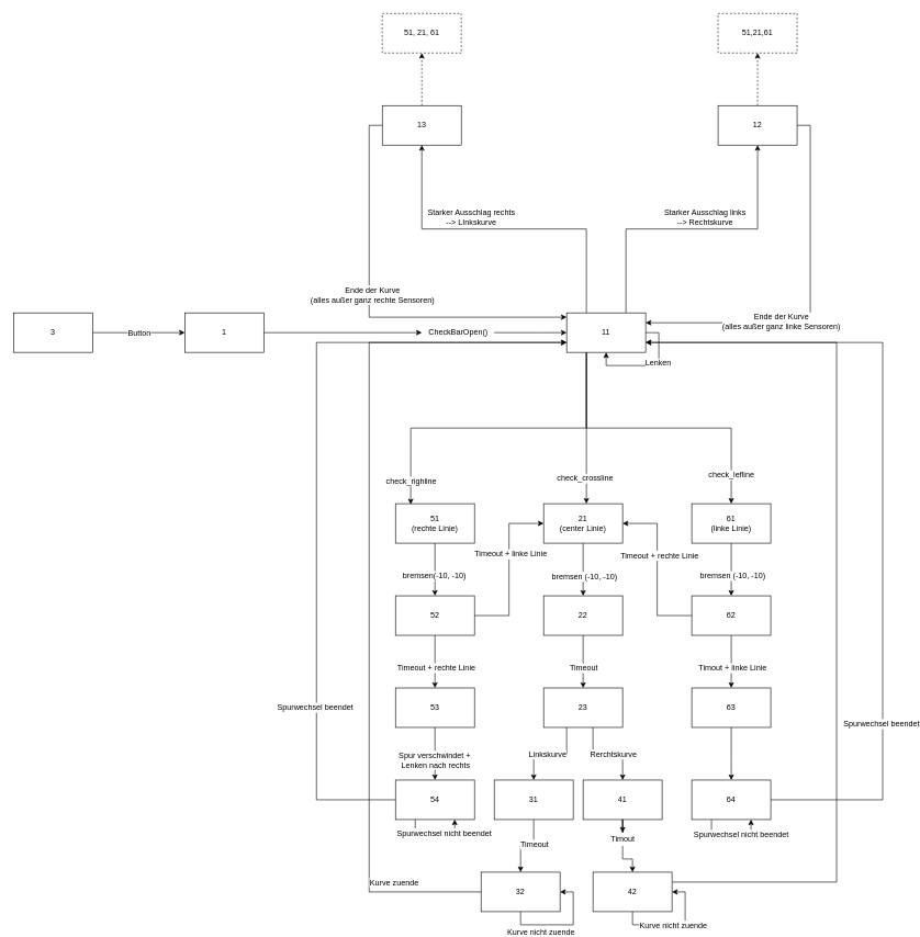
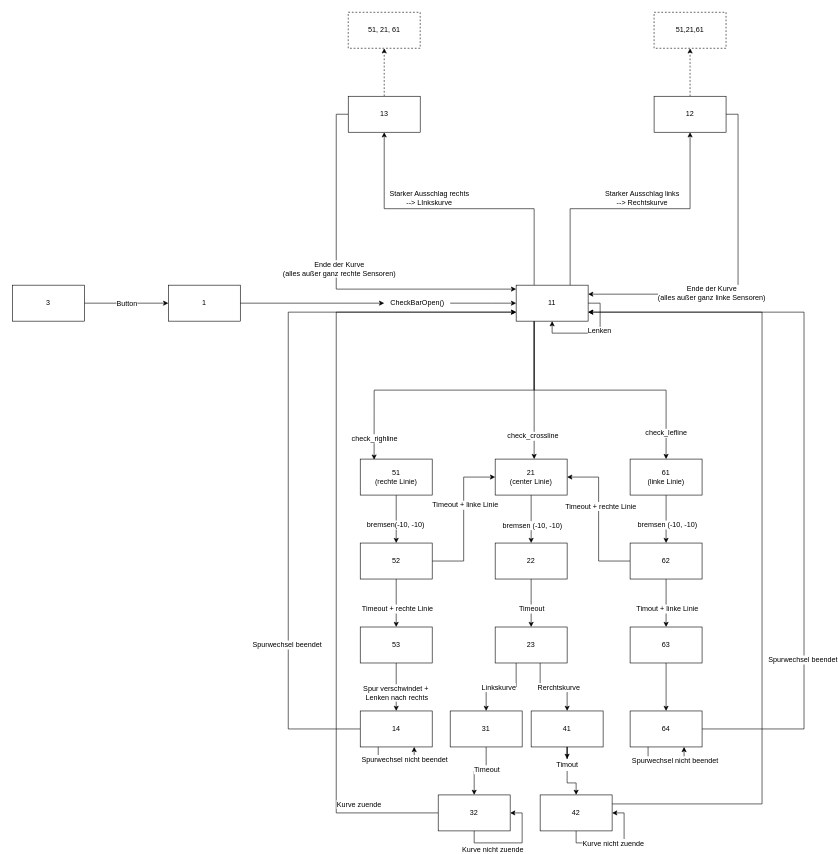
  <mxCell id="0" />
  <mxCell id="1" parent="0" />
  <mxCell id="2" value="" style="edgeStyle=orthogonalEdgeStyle;rounded=0;orthogonalLoop=1;jettySize=auto;html=1;" edge="1" parent="1" source="4" target="6"><mxGeometry relative="1" as="geometry"><Array as="points"><mxPoint x="220" y="505" /><mxPoint x="220" y="505" /></Array></mxGeometry></mxCell>
  <mxCell id="3" value="Button" style="text;html=1;align=center;verticalAlign=middle;resizable=0;points=[];;labelBackgroundColor=#ffffff;" vertex="1" connectable="0" parent="2"><mxGeometry x="0.25" y="-3" relative="1" as="geometry"><mxPoint x="-18" y="-3" as="offset" /></mxGeometry></mxCell>
  <mxCell id="4" value="3" style="rounded=0;whiteSpace=wrap;html=1;" vertex="1" parent="1"><mxGeometry x="20" y="475" width="120" height="60" as="geometry" /></mxCell>
  <mxCell id="5" value="" style="edgeStyle=orthogonalEdgeStyle;rounded=0;orthogonalLoop=1;jettySize=auto;html=1;" edge="1" parent="1" source="30" target="15"><mxGeometry relative="1" as="geometry"><Array as="points"><mxPoint x="820" y="505" /><mxPoint x="820" y="505" /></Array></mxGeometry></mxCell>
  <mxCell id="6" value="1" style="rounded=0;whiteSpace=wrap;html=1;" vertex="1" parent="1"><mxGeometry x="280" y="475" width="120" height="60" as="geometry" /></mxCell>
  <mxCell id="7" style="edgeStyle=orthogonalEdgeStyle;rounded=0;orthogonalLoop=1;jettySize=auto;html=1;exitX=0.25;exitY=0;exitDx=0;exitDy=0;entryX=0.5;entryY=1;entryDx=0;entryDy=0;" edge="1" parent="1" source="15" target="21"><mxGeometry relative="1" as="geometry" /></mxCell>
  <mxCell id="8" style="edgeStyle=orthogonalEdgeStyle;rounded=0;orthogonalLoop=1;jettySize=auto;html=1;exitX=0.75;exitY=0;exitDx=0;exitDy=0;entryX=0.5;entryY=1;entryDx=0;entryDy=0;" edge="1" parent="1" source="15" target="26"><mxGeometry relative="1" as="geometry" /></mxCell>
  <mxCell id="9" style="edgeStyle=orthogonalEdgeStyle;rounded=0;orthogonalLoop=1;jettySize=auto;html=1;exitX=0.25;exitY=1;exitDx=0;exitDy=0;entryX=0.193;entryY=0.017;entryDx=0;entryDy=0;entryPerimeter=0;" edge="1" parent="1" source="15" target="55"><mxGeometry relative="1" as="geometry" /></mxCell>
  <mxCell id="10" value="check_righline" style="text;html=1;align=center;verticalAlign=middle;resizable=0;points=[];;labelBackgroundColor=#ffffff;" vertex="1" connectable="0" parent="9"><mxGeometry x="0.857" relative="1" as="geometry"><mxPoint as="offset" /></mxGeometry></mxCell>
  <mxCell id="11" style="edgeStyle=orthogonalEdgeStyle;rounded=0;orthogonalLoop=1;jettySize=auto;html=1;exitX=0.25;exitY=1;exitDx=0;exitDy=0;" edge="1" parent="1" source="15" target="34"><mxGeometry relative="1" as="geometry"><Array as="points"><mxPoint x="890" y="675" /><mxPoint x="890" y="675" /></Array></mxGeometry></mxCell>
  <mxCell id="12" value="check_crossline" style="text;html=1;align=center;verticalAlign=middle;resizable=0;points=[];;labelBackgroundColor=#ffffff;" vertex="1" connectable="0" parent="11"><mxGeometry x="0.664" y="-3" relative="1" as="geometry"><mxPoint as="offset" /></mxGeometry></mxCell>
  <mxCell id="13" style="edgeStyle=orthogonalEdgeStyle;rounded=0;orthogonalLoop=1;jettySize=auto;html=1;exitX=0.25;exitY=1;exitDx=0;exitDy=0;" edge="1" parent="1" source="15" target="69"><mxGeometry relative="1" as="geometry" /></mxCell>
  <mxCell id="14" value="check_lefline" style="text;html=1;align=center;verticalAlign=middle;resizable=0;points=[];;labelBackgroundColor=#ffffff;" vertex="1" connectable="0" parent="13"><mxGeometry x="0.806" y="-1" relative="1" as="geometry"><mxPoint as="offset" /></mxGeometry></mxCell>
  <mxCell id="15" value="11" style="rounded=0;whiteSpace=wrap;html=1;" vertex="1" parent="1"><mxGeometry x="860" y="475" width="120" height="60" as="geometry" /></mxCell>
  <mxCell id="16" style="edgeStyle=orthogonalEdgeStyle;rounded=0;orthogonalLoop=1;jettySize=auto;html=1;exitX=1;exitY=0.5;exitDx=0;exitDy=0;" edge="1" parent="1" source="15" target="15"><mxGeometry relative="1" as="geometry" /></mxCell>
  <mxCell id="17" value="Lenken" style="text;html=1;align=center;verticalAlign=middle;resizable=0;points=[];;labelBackgroundColor=#ffffff;" vertex="1" connectable="0" parent="16"><mxGeometry x="-0.224" y="-2" relative="1" as="geometry"><mxPoint as="offset" /></mxGeometry></mxCell>
  <mxCell id="18" style="edgeStyle=orthogonalEdgeStyle;rounded=0;orthogonalLoop=1;jettySize=auto;html=1;exitX=0;exitY=0.5;exitDx=0;exitDy=0;entryX=0;entryY=0.11;entryDx=0;entryDy=0;entryPerimeter=0;" edge="1" parent="1" source="21" target="15"><mxGeometry relative="1" as="geometry" /></mxCell>
  <mxCell id="19" value="Ende der Kurve&lt;br&gt;(alles außer ganz rechte Sensoren)" style="text;html=1;align=center;verticalAlign=middle;resizable=0;points=[];;labelBackgroundColor=#ffffff;" vertex="1" connectable="0" parent="18"><mxGeometry x="-0.095" y="4" relative="1" as="geometry"><mxPoint as="offset" /></mxGeometry></mxCell>
  <mxCell id="20" value="" style="edgeStyle=orthogonalEdgeStyle;rounded=0;orthogonalLoop=1;jettySize=auto;html=1;dashed=1;" edge="1" parent="1" source="21" target="22"><mxGeometry relative="1" as="geometry" /></mxCell>
  <mxCell id="21" value="13" style="rounded=0;whiteSpace=wrap;html=1;" vertex="1" parent="1"><mxGeometry x="580" y="160" width="120" height="60" as="geometry" /></mxCell>
  <mxCell id="22" value="51, 21, 61" style="rounded=0;whiteSpace=wrap;html=1;dashed=1;" vertex="1" parent="1"><mxGeometry x="580" y="20" width="120" height="60" as="geometry" /></mxCell>
  <mxCell id="23" style="edgeStyle=orthogonalEdgeStyle;rounded=0;orthogonalLoop=1;jettySize=auto;html=1;exitX=1;exitY=0.5;exitDx=0;exitDy=0;entryX=1;entryY=0.25;entryDx=0;entryDy=0;" edge="1" parent="1" source="26" target="15"><mxGeometry relative="1" as="geometry" /></mxCell>
  <mxCell id="24" value="Ende der Kurve&lt;br&gt;(alles außer ganz linke Sensoren)" style="text;html=1;align=center;verticalAlign=middle;resizable=0;points=[];;labelBackgroundColor=#ffffff;" vertex="1" connectable="0" parent="23"><mxGeometry x="0.281" y="-2" relative="1" as="geometry"><mxPoint as="offset" /></mxGeometry></mxCell>
  <mxCell id="25" value="" style="edgeStyle=orthogonalEdgeStyle;rounded=0;orthogonalLoop=1;jettySize=auto;html=1;dashed=1;" edge="1" parent="1" source="26" target="27"><mxGeometry relative="1" as="geometry" /></mxCell>
  <mxCell id="26" value="12" style="rounded=0;whiteSpace=wrap;html=1;" vertex="1" parent="1"><mxGeometry x="1090" y="160" width="120" height="60" as="geometry" /></mxCell>
  <mxCell id="27" value="51,21,61" style="rounded=0;whiteSpace=wrap;html=1;dashed=1;" vertex="1" parent="1"><mxGeometry x="1090" y="20" width="120" height="60" as="geometry" /></mxCell>
  <mxCell id="28" value="Starker Ausschlag rechts&lt;br&gt;--&amp;gt; LInkskurve" style="text;html=1;align=center;verticalAlign=middle;resizable=0;points=[];;autosize=1;" vertex="1" parent="1"><mxGeometry x="640" y="315" width="150" height="30" as="geometry" /></mxCell>
  <mxCell id="29" value="Starker Ausschlag links&lt;br&gt;--&amp;gt; Rechtskurve" style="text;html=1;align=center;verticalAlign=middle;resizable=0;points=[];;autosize=1;" vertex="1" parent="1"><mxGeometry x="1000" y="315" width="140" height="30" as="geometry" /></mxCell>
  <mxCell id="30" value="CheckBarOpen()" style="text;html=1;align=center;verticalAlign=middle;resizable=0;points=[];;autosize=1;" vertex="1" parent="1"><mxGeometry x="640" y="495" width="110" height="20" as="geometry" /></mxCell>
  <mxCell id="31" value="" style="edgeStyle=orthogonalEdgeStyle;rounded=0;orthogonalLoop=1;jettySize=auto;html=1;" edge="1" parent="1" source="6" target="30"><mxGeometry relative="1" as="geometry"><mxPoint x="530" y="505" as="sourcePoint" /><mxPoint x="860" y="505" as="targetPoint" /><Array as="points" /></mxGeometry></mxCell>
  <mxCell id="32" value="" style="edgeStyle=orthogonalEdgeStyle;rounded=0;orthogonalLoop=1;jettySize=auto;html=1;" edge="1" parent="1" source="34" target="37"><mxGeometry relative="1" as="geometry"><Array as="points"><mxPoint x="885" y="875" /><mxPoint x="885" y="875" /></Array></mxGeometry></mxCell>
  <mxCell id="33" value="bremsen (-10, -10)" style="text;html=1;align=center;verticalAlign=middle;resizable=0;points=[];;labelBackgroundColor=#ffffff;" vertex="1" connectable="0" parent="32"><mxGeometry x="0.25" y="1" relative="1" as="geometry"><mxPoint as="offset" /></mxGeometry></mxCell>
  <mxCell id="34" value="21&lt;br&gt;(center Linie)" style="rounded=0;whiteSpace=wrap;html=1;" vertex="1" parent="1"><mxGeometry x="825" y="765" width="120" height="60" as="geometry" /></mxCell>
  <mxCell id="35" value="" style="edgeStyle=orthogonalEdgeStyle;rounded=0;orthogonalLoop=1;jettySize=auto;html=1;" edge="1" parent="1" source="37" target="42"><mxGeometry relative="1" as="geometry" /></mxCell>
  <mxCell id="36" value="Timeout" style="text;html=1;align=center;verticalAlign=middle;resizable=0;points=[];;labelBackgroundColor=#ffffff;" vertex="1" connectable="0" parent="35"><mxGeometry x="0.215" relative="1" as="geometry"><mxPoint as="offset" /></mxGeometry></mxCell>
  <mxCell id="37" value="22" style="rounded=0;whiteSpace=wrap;html=1;" vertex="1" parent="1"><mxGeometry x="825" y="905" width="120" height="60" as="geometry" /></mxCell>
  <mxCell id="38" value="" style="edgeStyle=orthogonalEdgeStyle;rounded=0;orthogonalLoop=1;jettySize=auto;html=1;" edge="1" parent="1" source="42" target="49"><mxGeometry relative="1" as="geometry"><Array as="points"><mxPoint x="860" y="1145" /><mxPoint x="810" y="1145" /></Array></mxGeometry></mxCell>
  <mxCell id="39" value="Linkskurve" style="text;html=1;align=center;verticalAlign=middle;resizable=0;points=[];;labelBackgroundColor=#ffffff;" vertex="1" connectable="0" parent="38"><mxGeometry x="-0.385" y="-8" relative="1" as="geometry"><mxPoint x="-30" y="8" as="offset" /></mxGeometry></mxCell>
  <mxCell id="40" value="" style="edgeStyle=orthogonalEdgeStyle;rounded=0;orthogonalLoop=1;jettySize=auto;html=1;" edge="1" parent="1" source="42" target="44"><mxGeometry relative="1" as="geometry"><Array as="points"><mxPoint x="900" y="1145" /><mxPoint x="945" y="1145" /></Array></mxGeometry></mxCell>
  <mxCell id="41" value="Rerchtskurve" style="text;html=1;align=center;verticalAlign=middle;resizable=0;points=[];;labelBackgroundColor=#ffffff;" vertex="1" connectable="0" parent="40"><mxGeometry x="-0.36" y="12" relative="1" as="geometry"><mxPoint x="30" y="12" as="offset" /></mxGeometry></mxCell>
  <mxCell id="42" value="23" style="rounded=0;whiteSpace=wrap;html=1;" vertex="1" parent="1"><mxGeometry x="825" y="1045" width="120" height="60" as="geometry" /></mxCell>
  <mxCell id="43" value="" style="edgeStyle=orthogonalEdgeStyle;rounded=0;orthogonalLoop=1;jettySize=auto;html=1;" edge="1" parent="1" source="82" target="46"><mxGeometry relative="1" as="geometry" /></mxCell>
  <mxCell id="44" value="41" style="rounded=0;whiteSpace=wrap;html=1;" vertex="1" parent="1"><mxGeometry x="885" y="1185" width="120" height="60" as="geometry" /></mxCell>
  <mxCell id="45" style="edgeStyle=orthogonalEdgeStyle;rounded=0;orthogonalLoop=1;jettySize=auto;html=1;exitX=1;exitY=0.25;exitDx=0;exitDy=0;entryX=1;entryY=0.75;entryDx=0;entryDy=0;" edge="1" parent="1" source="46" target="15"><mxGeometry relative="1" as="geometry"><Array as="points"><mxPoint x="1270" y="1340" /><mxPoint x="1270" y="520" /></Array></mxGeometry></mxCell>
  <mxCell id="46" value="42" style="rounded=0;whiteSpace=wrap;html=1;" vertex="1" parent="1"><mxGeometry x="900" y="1325" width="120" height="60" as="geometry" /></mxCell>
  <mxCell id="47" value="" style="edgeStyle=orthogonalEdgeStyle;rounded=0;orthogonalLoop=1;jettySize=auto;html=1;" edge="1" parent="1" source="49" target="52"><mxGeometry relative="1" as="geometry" /></mxCell>
  <mxCell id="48" value="Timeout" style="text;html=1;align=center;verticalAlign=middle;resizable=0;points=[];;labelBackgroundColor=#ffffff;" vertex="1" connectable="0" parent="47"><mxGeometry x="-0.26" relative="1" as="geometry"><mxPoint as="offset" /></mxGeometry></mxCell>
  <mxCell id="49" value="31" style="rounded=0;whiteSpace=wrap;html=1;" vertex="1" parent="1"><mxGeometry x="750" y="1185" width="120" height="60" as="geometry" /></mxCell>
  <mxCell id="50" style="edgeStyle=orthogonalEdgeStyle;rounded=0;orthogonalLoop=1;jettySize=auto;html=1;exitX=0;exitY=0.5;exitDx=0;exitDy=0;entryX=0;entryY=0.75;entryDx=0;entryDy=0;" edge="1" parent="1" source="52" target="15"><mxGeometry relative="1" as="geometry"><Array as="points"><mxPoint x="560" y="1355" /><mxPoint x="560" y="520" /></Array></mxGeometry></mxCell>
  <mxCell id="51" value="Kurve zuende" style="text;html=1;align=center;verticalAlign=middle;resizable=0;points=[];;labelBackgroundColor=#ffffff;" vertex="1" connectable="0" parent="50"><mxGeometry x="-0.716" y="-37" relative="1" as="geometry"><mxPoint as="offset" /></mxGeometry></mxCell>
  <mxCell id="52" value="32" style="rounded=0;whiteSpace=wrap;html=1;" vertex="1" parent="1"><mxGeometry x="730" y="1325" width="120" height="60" as="geometry" /></mxCell>
  <mxCell id="53" value="" style="edgeStyle=orthogonalEdgeStyle;rounded=0;orthogonalLoop=1;jettySize=auto;html=1;" edge="1" parent="1" source="55" target="60"><mxGeometry relative="1" as="geometry"><Array as="points"><mxPoint x="660" y="875" /><mxPoint x="660" y="875" /></Array></mxGeometry></mxCell>
  <mxCell id="54" value="bremsen(-10, -10)" style="text;html=1;align=center;verticalAlign=middle;resizable=0;points=[];;labelBackgroundColor=#ffffff;" vertex="1" connectable="0" parent="53"><mxGeometry x="0.25" y="-2" relative="1" as="geometry"><mxPoint y="-1" as="offset" /></mxGeometry></mxCell>
  <mxCell id="55" value="51&lt;br&gt;(rechte Linie)" style="rounded=0;whiteSpace=wrap;html=1;" vertex="1" parent="1"><mxGeometry x="600" y="765" width="120" height="60" as="geometry" /></mxCell>
  <mxCell id="56" value="" style="edgeStyle=orthogonalEdgeStyle;rounded=0;orthogonalLoop=1;jettySize=auto;html=1;" edge="1" parent="1" source="60" target="63"><mxGeometry relative="1" as="geometry" /></mxCell>
  <mxCell id="57" value="Timeout + rechte Linie" style="text;html=1;align=center;verticalAlign=middle;resizable=0;points=[];;labelBackgroundColor=#ffffff;" vertex="1" connectable="0" parent="56"><mxGeometry x="0.225" y="1" relative="1" as="geometry"><mxPoint as="offset" /></mxGeometry></mxCell>
  <mxCell id="58" style="edgeStyle=orthogonalEdgeStyle;rounded=0;orthogonalLoop=1;jettySize=auto;html=1;exitX=1;exitY=0.5;exitDx=0;exitDy=0;entryX=0;entryY=0.5;entryDx=0;entryDy=0;" edge="1" parent="1" source="60" target="34"><mxGeometry relative="1" as="geometry" /></mxCell>
  <mxCell id="59" value="Timeout + linke Linie" style="text;html=1;align=center;verticalAlign=middle;resizable=0;points=[];;labelBackgroundColor=#ffffff;" vertex="1" connectable="0" parent="58"><mxGeometry x="0.192" y="-2" relative="1" as="geometry"><mxPoint as="offset" /></mxGeometry></mxCell>
  <mxCell id="60" value="52" style="rounded=0;whiteSpace=wrap;html=1;" vertex="1" parent="1"><mxGeometry x="600" y="905" width="120" height="60" as="geometry" /></mxCell>
  <mxCell id="61" value="" style="edgeStyle=orthogonalEdgeStyle;rounded=0;orthogonalLoop=1;jettySize=auto;html=1;" edge="1" parent="1" source="63" target="66"><mxGeometry relative="1" as="geometry"><Array as="points"><mxPoint x="660" y="1135" /><mxPoint x="660" y="1135" /></Array></mxGeometry></mxCell>
  <mxCell id="62" value="Spur verschwindet +&amp;nbsp;&lt;br&gt;Lenken nach rechts" style="text;html=1;align=center;verticalAlign=middle;resizable=0;points=[];;labelBackgroundColor=#ffffff;" vertex="1" connectable="0" parent="61"><mxGeometry x="0.22" relative="1" as="geometry"><mxPoint as="offset" /></mxGeometry></mxCell>
  <mxCell id="63" value="53" style="rounded=0;whiteSpace=wrap;html=1;" vertex="1" parent="1"><mxGeometry x="600" y="1045" width="120" height="60" as="geometry" /></mxCell>
  <mxCell id="64" style="edgeStyle=orthogonalEdgeStyle;rounded=0;orthogonalLoop=1;jettySize=auto;html=1;exitX=0;exitY=0.5;exitDx=0;exitDy=0;entryX=0;entryY=0.75;entryDx=0;entryDy=0;" edge="1" parent="1" source="66" target="15"><mxGeometry relative="1" as="geometry"><Array as="points"><mxPoint x="480" y="1215" /><mxPoint x="480" y="520" /></Array></mxGeometry></mxCell>
  <mxCell id="65" value="Spurwechsel beendet" style="text;html=1;align=center;verticalAlign=middle;resizable=0;points=[];;labelBackgroundColor=#ffffff;" vertex="1" connectable="0" parent="64"><mxGeometry x="-0.563" y="3" relative="1" as="geometry"><mxPoint as="offset" /></mxGeometry></mxCell>
- <mxCell id="66" value="54" style="rounded=0;whiteSpace=wrap;html=1;" vertex="1" parent="1"><mxGeometry x="600" y="1185" width="120" height="60" as="geometry" /></mxCell>
+ <mxCell id="66" value="14" style="rounded=0;whiteSpace=wrap;html=1;" vertex="1" parent="1"><mxGeometry x="600" y="1185" width="120" height="60" as="geometry" /></mxCell>
  <mxCell id="67" value="" style="edgeStyle=orthogonalEdgeStyle;rounded=0;orthogonalLoop=1;jettySize=auto;html=1;" edge="1" parent="1" source="69" target="74"><mxGeometry relative="1" as="geometry" /></mxCell>
  <mxCell id="68" value="bremsen (-10, -10)" style="text;html=1;align=center;verticalAlign=middle;resizable=0;points=[];;labelBackgroundColor=#ffffff;" vertex="1" connectable="0" parent="67"><mxGeometry x="0.225" y="1" relative="1" as="geometry"><mxPoint as="offset" /></mxGeometry></mxCell>
  <mxCell id="69" value="61&lt;br&gt;(linke Linie)" style="rounded=0;whiteSpace=wrap;html=1;" vertex="1" parent="1"><mxGeometry x="1050" y="765" width="120" height="60" as="geometry" /></mxCell>
  <mxCell id="70" style="edgeStyle=orthogonalEdgeStyle;rounded=0;orthogonalLoop=1;jettySize=auto;html=1;exitX=0;exitY=0.5;exitDx=0;exitDy=0;entryX=1;entryY=0.5;entryDx=0;entryDy=0;" edge="1" parent="1" source="74" target="34"><mxGeometry relative="1" as="geometry" /></mxCell>
  <mxCell id="71" value="Timeout + rechte Linie" style="text;html=1;align=center;verticalAlign=middle;resizable=0;points=[];;labelBackgroundColor=#ffffff;" vertex="1" connectable="0" parent="70"><mxGeometry x="0.175" y="-3" relative="1" as="geometry"><mxPoint as="offset" /></mxGeometry></mxCell>
  <mxCell id="72" value="" style="edgeStyle=orthogonalEdgeStyle;rounded=0;orthogonalLoop=1;jettySize=auto;html=1;" edge="1" parent="1" source="74" target="76"><mxGeometry relative="1" as="geometry"><Array as="points"><mxPoint x="1110" y="1025" /><mxPoint x="1110" y="1025" /></Array></mxGeometry></mxCell>
  <mxCell id="73" value="Timout + linke Linie" style="text;html=1;align=center;verticalAlign=middle;resizable=0;points=[];;labelBackgroundColor=#ffffff;" vertex="1" connectable="0" parent="72"><mxGeometry x="0.5" y="11" relative="1" as="geometry"><mxPoint x="-10" y="-11" as="offset" /></mxGeometry></mxCell>
  <mxCell id="74" value="62" style="rounded=0;whiteSpace=wrap;html=1;" vertex="1" parent="1"><mxGeometry x="1050" y="905" width="120" height="60" as="geometry" /></mxCell>
  <mxCell id="75" value="" style="edgeStyle=orthogonalEdgeStyle;rounded=0;orthogonalLoop=1;jettySize=auto;html=1;" edge="1" parent="1" source="76" target="79"><mxGeometry relative="1" as="geometry"><Array as="points"><mxPoint x="1110" y="1155" /><mxPoint x="1110" y="1155" /></Array></mxGeometry></mxCell>
  <mxCell id="76" value="63" style="rounded=0;whiteSpace=wrap;html=1;" vertex="1" parent="1"><mxGeometry x="1050" y="1045" width="120" height="60" as="geometry" /></mxCell>
  <mxCell id="77" style="edgeStyle=orthogonalEdgeStyle;rounded=0;orthogonalLoop=1;jettySize=auto;html=1;exitX=1;exitY=0.5;exitDx=0;exitDy=0;entryX=1;entryY=0.75;entryDx=0;entryDy=0;" edge="1" parent="1" source="79" target="15"><mxGeometry relative="1" as="geometry"><Array as="points"><mxPoint x="1340" y="1215" /><mxPoint x="1340" y="520" /></Array></mxGeometry></mxCell>
  <mxCell id="78" value="Spurwechsel beendet" style="text;html=1;align=center;verticalAlign=middle;resizable=0;points=[];;labelBackgroundColor=#ffffff;" vertex="1" connectable="0" parent="77"><mxGeometry x="-0.728" y="116" relative="1" as="geometry"><mxPoint as="offset" /></mxGeometry></mxCell>
  <mxCell id="79" value="64" style="rounded=0;whiteSpace=wrap;html=1;" vertex="1" parent="1"><mxGeometry x="1050" y="1185" width="120" height="60" as="geometry" /></mxCell>
  <mxCell id="80" style="edgeStyle=orthogonalEdgeStyle;rounded=0;orthogonalLoop=1;jettySize=auto;html=1;exitX=0.5;exitY=1;exitDx=0;exitDy=0;entryX=1;entryY=0.5;entryDx=0;entryDy=0;" edge="1" parent="1" source="52" target="52"><mxGeometry relative="1" as="geometry" /></mxCell>
  <mxCell id="81" value="Kurve nicht zuende" style="text;html=1;align=center;verticalAlign=middle;resizable=0;points=[];;labelBackgroundColor=#ffffff;" vertex="1" connectable="0" parent="80"><mxGeometry x="-0.026" y="-3" relative="1" as="geometry"><mxPoint x="-33" y="7" as="offset" /></mxGeometry></mxCell>
  <mxCell id="82" value="Timout" style="text;html=1;align=center;verticalAlign=middle;resizable=0;points=[];;autosize=1;" vertex="1" parent="1"><mxGeometry x="920" y="1265" width="50" height="20" as="geometry" /></mxCell>
  <mxCell id="83" value="" style="edgeStyle=orthogonalEdgeStyle;rounded=0;orthogonalLoop=1;jettySize=auto;html=1;" edge="1" parent="1" source="44" target="82"><mxGeometry relative="1" as="geometry"><mxPoint x="945" y="1245" as="sourcePoint" /><mxPoint x="945" y="1325" as="targetPoint" /></mxGeometry></mxCell>
  <mxCell id="84" style="edgeStyle=orthogonalEdgeStyle;rounded=0;orthogonalLoop=1;jettySize=auto;html=1;exitX=0.25;exitY=1;exitDx=0;exitDy=0;entryX=0.75;entryY=1;entryDx=0;entryDy=0;" edge="1" parent="1" source="66" target="66"><mxGeometry relative="1" as="geometry" /></mxCell>
  <mxCell id="85" value="Spurwechsel nicht beendet" style="text;html=1;align=center;verticalAlign=middle;resizable=0;points=[];;labelBackgroundColor=#ffffff;" vertex="1" connectable="0" parent="84"><mxGeometry x="0.256" relative="1" as="geometry"><mxPoint as="offset" /></mxGeometry></mxCell>
  <mxCell id="86" style="edgeStyle=orthogonalEdgeStyle;rounded=0;orthogonalLoop=1;jettySize=auto;html=1;exitX=0.25;exitY=1;exitDx=0;exitDy=0;entryX=0.75;entryY=1;entryDx=0;entryDy=0;" edge="1" parent="1" source="79" target="79"><mxGeometry relative="1" as="geometry" /></mxCell>
  <mxCell id="87" value="Spurwechsel nicht beendet" style="text;html=1;align=center;verticalAlign=middle;resizable=0;points=[];;labelBackgroundColor=#ffffff;" vertex="1" connectable="0" parent="86"><mxGeometry x="0.276" y="-2" relative="1" as="geometry"><mxPoint as="offset" /></mxGeometry></mxCell>
  <mxCell id="88" style="edgeStyle=orthogonalEdgeStyle;rounded=0;orthogonalLoop=1;jettySize=auto;html=1;exitX=0.5;exitY=1;exitDx=0;exitDy=0;entryX=1;entryY=0.5;entryDx=0;entryDy=0;" edge="1" parent="1" source="46" target="46"><mxGeometry relative="1" as="geometry" /></mxCell>
  <mxCell id="89" value="Kurve nicht zuende" style="text;html=1;align=center;verticalAlign=middle;resizable=0;points=[];;labelBackgroundColor=#ffffff;" vertex="1" connectable="0" parent="88"><mxGeometry x="-0.045" relative="1" as="geometry"><mxPoint as="offset" /></mxGeometry></mxCell>
